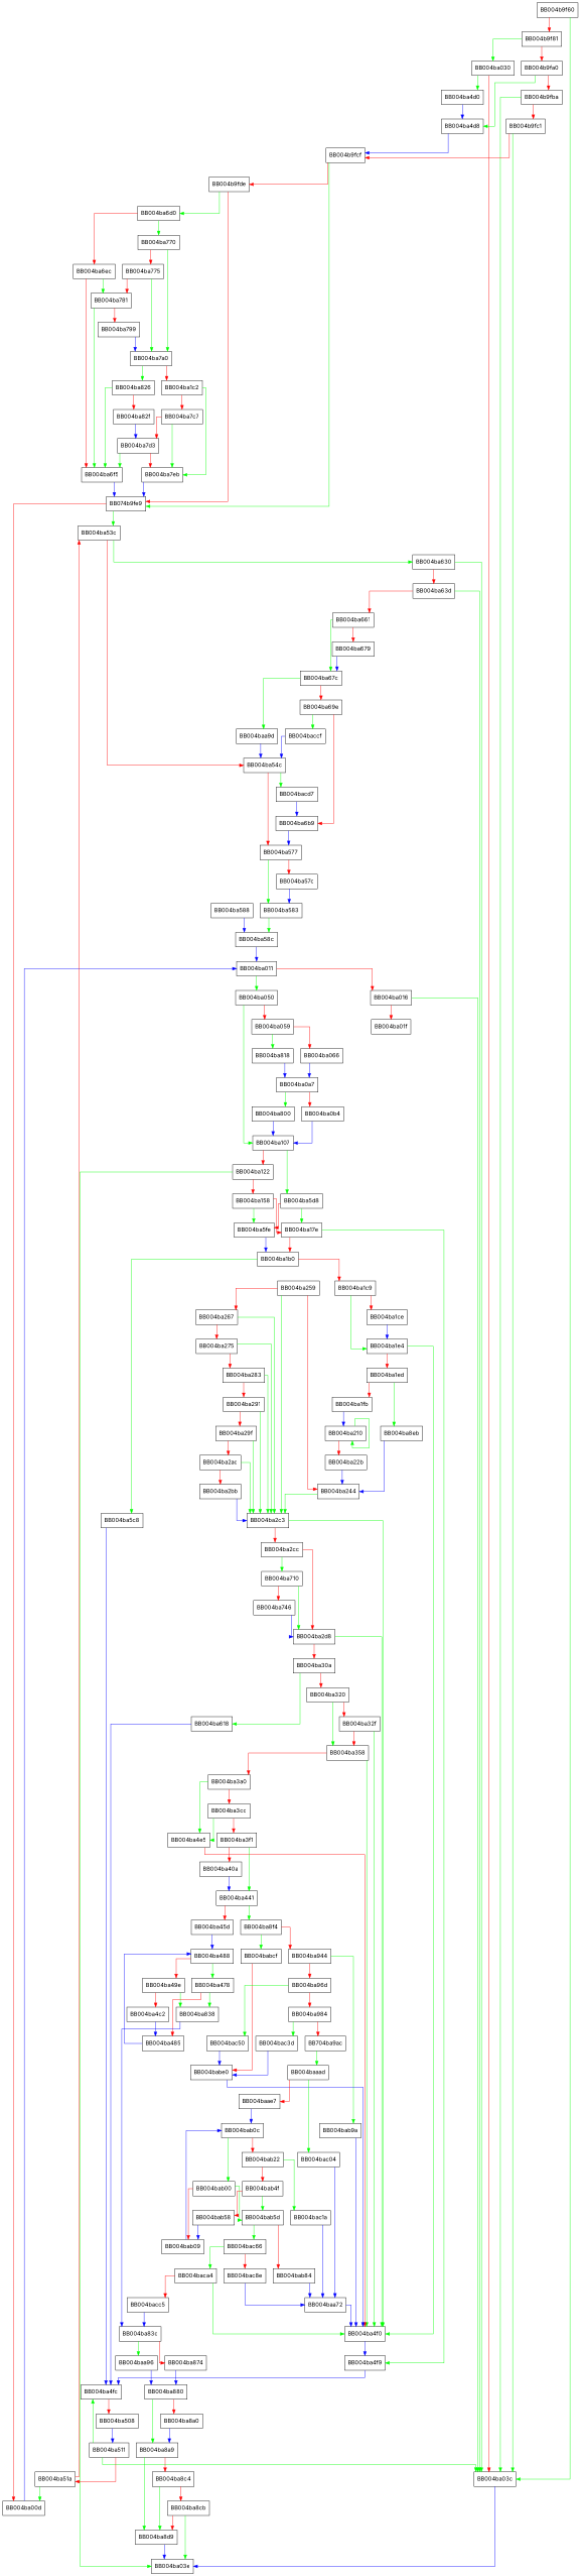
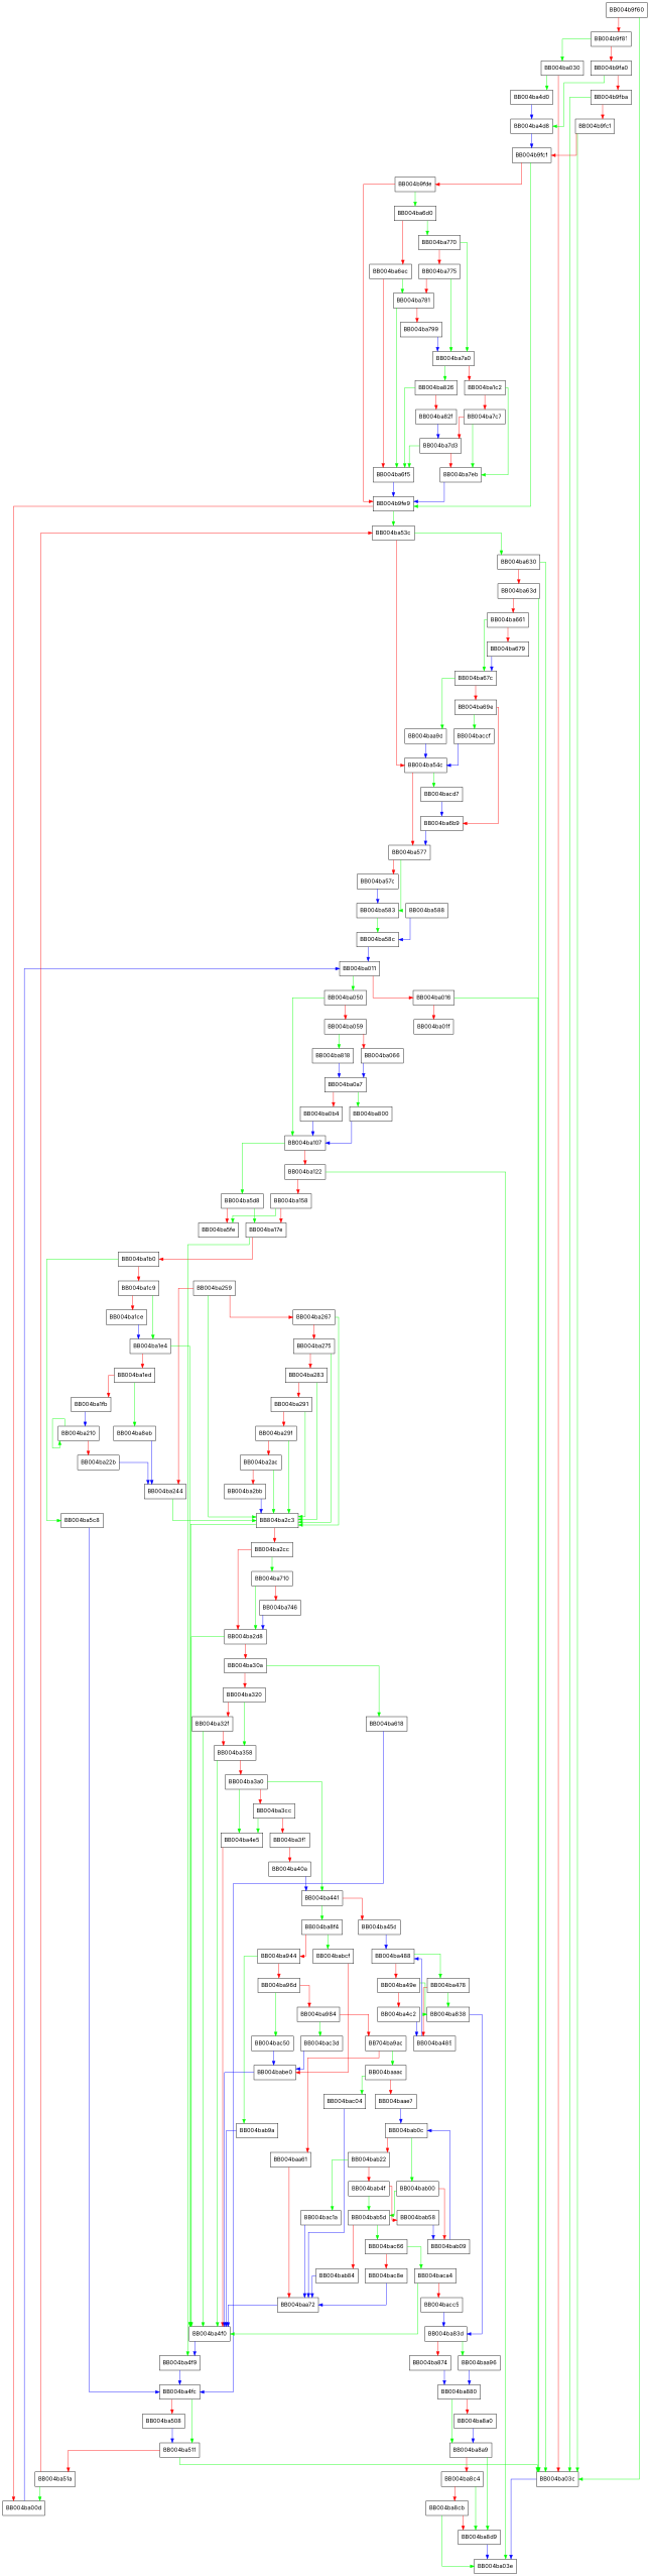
  digraph {
    fontname=Inter
    splines=ortho
    node [fontname=Inter shape=box]
    edge [color=red fontname=Inter]
    BB004b9f60
    BB004ba03c
    BB004b9f81
    BB004ba03e
    BB004ba030
    BB004b9fa0
    BB004ba4d0
    BB004ba4d8
    BB004b9fba
    BB004b9fcf
    BB004b9fc1
-   BB004b9fe9 [label=BB074b9fe9]
+   BB004b9fe9
    BB004b9fde
    BB004ba53c
    BB004ba00d
    BB004ba6d0
    BB004ba630
    BB004ba54c
    BB004ba011
    BB004ba770
    BB004ba6ec
    BB004ba7a0
    BB004ba775
    BB004ba781
    BB004ba6f5
    BB004ba63d
    BB004bacd7
    BB004ba577
    BB004ba050
    BB004ba016
    BB004ba107
    BB004ba059
    BB004ba01f
    BB004ba5d8
    BB004ba122
    BB004ba818
    BB004ba066
    BB004ba5fe
    BB004ba17e
    BB004ba158
    BB004ba0a7
    BB004ba800
    BB004ba0b4
    BB004ba1b0
    BB004ba4f9
    BB004ba5c8
    BB004ba1c9
    BB004ba4fc
    BB004ba511
    BB004ba508
    BB004ba1e4
    BB004ba1ce
    BB004ba4f0
    BB004ba1ed
    BB004ba8eb
    BB004ba1fb
    BB004ba244
    BB004ba210
-   BB004ba2c3
+   BB004ba2c3 [label=BB804ba2c3]
    BB004ba22b
    BB004ba2cc
    BB004ba259
    BB004ba267
    BB004ba710
    BB004ba2d8
    BB004ba275
    BB004ba283
    BB004ba291
    BB004ba29f
    BB004ba2ad
    BB004ba2bb
    BB004ba746
    BB004ba30a
    BB004ba618
    BB004ba320
    BB004ba358
    BB004ba32f
    BB004ba3a0
    BB004ba4e5
    BB004ba3cc
    BB004ba3f1
    BB004ba441
    BB004ba40a
    BB004ba8f4
    BB004ba45d
    BB004babcf
    BB004ba944
    BB004ba488
    BB004babe0
    BB004bab9a
    BB004ba96d
    BB004ba478
    BB004ba49e
    BB004ba838
    BB004ba485
    BB004ba4c2
    BB004ba83d
    BB004baa96
    BB004ba874
    BB004ba51a
    BB004ba661
    BB004ba6b9
    BB004ba583
    BB004ba57c
    BB004ba58c
    BB004ba588
    BB004ba67c
    BB004ba679
    BB004baa9d
    BB004ba69e
    BB004baccf
    BB004ba826
    n113 [label=BB004ba1c2]
    BB004ba799
    BB004ba82f
    BB004ba7eb
    BB004ba7c7
    BB004ba7d3
    BB004ba880
    BB004ba8a9
    BB004ba8a0
    BB004ba8d9
    BB004ba8c4
    BB004ba8cb
    BB004bac50
    BB004ba984
    BB004bac3d
    n128 [label=BB704ba9ac]
    BB004baaad
+   BB004baa61
    BB004bac04
    BB004baae7
    BB004baa72
    BB004bab0c
    BB004bab00
    BB004bab22
    BB004bab5d
    BB004bab09
    BB004bac1a
    BB004bab4f
    BB004bac66
    BB004bab84
    BB004baca4
    BB004bac8e
    BB004bab58
    BB004bacc5
    BB004b9f60 -> BB004ba03c [color=green]
    BB004b9f60 -> BB004b9f81
    BB004ba03c -> BB004ba03e [color=blue]
    BB004b9f81 -> BB004ba030 [color=green]
    BB004b9f81 -> BB004b9fa0
    BB004ba030 -> BB004ba03c
    BB004ba030 -> BB004ba4d0 [color=green]
    BB004b9fa0 -> BB004ba4d8 [color=green]
    BB004b9fa0 -> BB004b9fba
    BB004ba4d0 -> BB004ba4d8 [color=blue]
    BB004ba4d8 -> BB004b9fcf [color=blue]
    BB004b9fba -> BB004ba03c [color=green]
    BB004b9fba -> BB004b9fc1
    BB004b9fcf -> BB004b9fe9 [color=green]
    BB004b9fcf -> BB004b9fde
    BB004b9fc1 -> BB004ba03c [color=green]
    BB004b9fc1 -> BB004b9fcf
    BB004b9fe9 -> BB004ba53c [color=green]
    BB004b9fe9 -> BB004ba00d
    BB004b9fde -> BB004b9fe9
    BB004b9fde -> BB004ba6d0 [color=green]
    BB004ba53c -> BB004ba630 [color=green]
    BB004ba53c -> BB004ba54c
    BB004ba00d -> BB004ba011 [color=blue]
    BB004ba6d0 -> BB004ba770 [color=green]
    BB004ba6d0 -> BB004ba6ec
    BB004ba630 -> BB004ba03c [color=green]
    BB004ba630 -> BB004ba63d
    BB004ba54c -> BB004bacd7 [color=green]
    BB004ba54c -> BB004ba577
    BB004ba011 -> BB004ba050 [color=green]
    BB004ba011 -> BB004ba016
    BB004ba770 -> BB004ba7a0 [color=green]
    BB004ba770 -> BB004ba775
    BB004ba6ec -> BB004ba781 [color=green]
    BB004ba6ec -> BB004ba6f5
    BB004ba7a0 -> BB004ba826 [color=green]
    BB004ba7a0 -> n113
    BB004ba775 -> BB004ba7a0 [color=green]
    BB004ba775 -> BB004ba781
    BB004ba781 -> BB004ba6f5 [color=green]
    BB004ba781 -> BB004ba799
    BB004ba6f5 -> BB004b9fe9 [color=blue]
    BB004ba63d -> BB004ba03c [color=green]
    BB004ba63d -> BB004ba661
    BB004bacd7 -> BB004ba6b9 [color=blue]
    BB004ba577 -> BB004ba583 [color=green]
    BB004ba577 -> BB004ba57c
    BB004ba050 -> BB004ba107 [color=green]
    BB004ba050 -> BB004ba059
    BB004ba016 -> BB004ba03c [color=green]
    BB004ba016 -> BB004ba01f
    BB004ba107 -> BB004ba5d8 [color=green]
    BB004ba107 -> BB004ba122
    BB004ba059 -> BB004ba818 [color=green]
    BB004ba059 -> BB004ba066
    BB004ba5d8 -> BB004ba5fe
    BB004ba5d8 -> BB004ba17e [color=green]
    BB004ba122 -> BB004ba03e [color=green]
    BB004ba122 -> BB004ba158
    BB004ba818 -> BB004ba0a7 [color=blue]
    BB004ba066 -> BB004ba0a7 [color=blue]
-   BB004ba5fe -> BB004ba1b0 [color=blue]
    BB004ba17e -> BB004ba1b0
    BB004ba17e -> BB004ba4f9 [color=green]
    BB004ba158 -> BB004ba5fe [color=green]
    BB004ba158 -> BB004ba17e
    BB004ba0a7 -> BB004ba800 [color=green]
    BB004ba0a7 -> BB004ba0b4
    BB004ba800 -> BB004ba107 [color=blue]
    BB004ba0b4 -> BB004ba107 [color=blue]
    BB004ba1b0 -> BB004ba5c8 [color=green]
    BB004ba1b0 -> BB004ba1c9
    BB004ba4f9 -> BB004ba4fc [color=blue]
    BB004ba5c8 -> BB004ba4fc [color=blue]
    BB004ba1c9 -> BB004ba1e4 [color=green]
    BB004ba1c9 -> BB004ba1ce
-   BB004ba511 -> BB004ba4fc [color=green]
+   BB004ba4fc -> BB004ba511 [color=green]
    BB004ba4fc -> BB004ba508
    BB004ba511 -> BB004ba03c [color=green]
    BB004ba511 -> BB004ba51a
    BB004ba508 -> BB004ba511 [color=blue]
    BB004ba1e4 -> BB004ba4f0 [color=green]
    BB004ba1e4 -> BB004ba1ed
    BB004ba1ce -> BB004ba1e4 [color=blue]
    BB004ba4f0 -> BB004ba4f9 [color=blue]
    BB004ba1ed -> BB004ba8eb [color=green]
    BB004ba1ed -> BB004ba1fb
    BB004ba8eb -> BB004ba244 [color=blue]
    BB004ba1fb -> BB004ba210 [color=blue]
    BB004ba244 -> BB004ba2c3 [color=green]
    BB004ba210 -> BB004ba210 [color=green]
    BB004ba210 -> BB004ba22b
    BB004ba2c3 -> BB004ba4f0 [color=green]
    BB004ba2c3 -> BB004ba2cc
    BB004ba22b -> BB004ba244 [color=blue]
    BB004ba2cc -> BB004ba710 [color=green]
    BB004ba2cc -> BB004ba2d8
    BB004ba259 -> BB004ba244
    BB004ba259 -> BB004ba2c3 [color=green]
    BB004ba259 -> BB004ba267
    BB004ba267 -> BB004ba2c3 [color=green]
    BB004ba267 -> BB004ba275
    BB004ba710 -> BB004ba2d8 [color=green]
    BB004ba710 -> BB004ba746
    BB004ba2d8 -> BB004ba4f0 [color=green]
    BB004ba2d8 -> BB004ba30a
    BB004ba275 -> BB004ba2c3 [color=green]
    BB004ba275 -> BB004ba283
    BB004ba283 -> BB004ba2c3 [color=green]
    BB004ba283 -> BB004ba291
    BB004ba291 -> BB004ba2c3 [color=green]
    BB004ba291 -> BB004ba29f
    BB004ba29f -> BB004ba2c3 [color=green]
    BB004ba29f -> BB004ba2ad
    BB004ba2ad -> BB004ba2c3 [color=green]
    BB004ba2ad -> BB004ba2bb
    BB004ba2bb -> BB004ba2c3 [color=blue]
    BB004ba746 -> BB004ba2d8 [color=blue]
    BB004ba30a -> BB004ba618 [color=green]
    BB004ba30a -> BB004ba320
    BB004ba618 -> BB004ba4fc [color=blue]
    BB004ba320 -> BB004ba358 [color=green]
    BB004ba320 -> BB004ba32f
    BB004ba358 -> BB004ba4f0 [color=green]
    BB004ba358 -> BB004ba3a0
    BB004ba32f -> BB004ba4f0 [color=green]
    BB004ba32f -> BB004ba358
    BB004ba3a0 -> BB004ba4e5 [color=green]
    BB004ba3a0 -> BB004ba3cc
    BB004ba4e5 -> BB004ba4f0
    BB004ba3cc -> BB004ba4e5 [color=green]
    BB004ba3cc -> BB004ba3f1
-   BB004ba3f1 -> BB004ba441 [color=green]
+   BB004ba3a0 -> BB004ba441 [color=green]
    BB004ba3f1 -> BB004ba40a
    BB004ba441 -> BB004ba8f4 [color=green]
    BB004ba441 -> BB004ba45d
    BB004ba40a -> BB004ba441 [color=blue]
    BB004ba8f4 -> BB004babcf [color=green]
    BB004ba8f4 -> BB004ba944
    BB004ba45d -> BB004ba488 [color=blue]
    BB004babcf -> BB004babe0
    BB004ba944 -> BB004bab9a [color=green]
    BB004ba944 -> BB004ba96d
    BB004ba488 -> BB004ba478 [color=green]
    BB004ba488 -> BB004ba49e
    BB004babe0 -> BB004ba4f0 [color=blue]
    BB004bab9a -> BB004ba4f0 [color=blue]
    BB004ba96d -> BB004bac50 [color=green]
    BB004ba96d -> BB004ba984
    BB004ba478 -> BB004ba838 [color=green]
    BB004ba478 -> BB004ba485
    BB004ba49e -> BB004ba838 [color=green]
    BB004ba49e -> BB004ba4c2
    BB004ba838 -> BB004ba83d [color=blue]
    BB004ba485 -> BB004ba488 [color=blue]
    BB004ba4c2 -> BB004ba485 [color=blue]
    BB004ba83d -> BB004baa96 [color=green]
    BB004ba83d -> BB004ba874
    BB004baa96 -> BB004ba880 [color=blue]
    BB004ba874 -> BB004ba880 [color=blue]
    BB004ba51a -> BB004ba53c
    BB004ba51a -> BB004ba00d [color=green]
    BB004ba661 -> BB004ba67c [color=green]
    BB004ba661 -> BB004ba679
    BB004ba6b9 -> BB004ba577 [color=blue]
    BB004ba583 -> BB004ba58c [color=green]
    BB004ba57c -> BB004ba583 [color=blue]
    BB004ba58c -> BB004ba011 [color=blue]
    BB004ba588 -> BB004ba58c [color=blue]
    BB004ba67c -> BB004baa9d [color=green]
    BB004ba67c -> BB004ba69e
    BB004ba679 -> BB004ba67c [color=blue]
    BB004baa9d -> BB004ba54c [color=blue]
    BB004ba69e -> BB004ba6b9
    BB004ba69e -> BB004baccf [color=green]
    BB004baccf -> BB004ba54c [color=blue]
    BB004ba826 -> BB004ba6f5 [color=green]
    BB004ba826 -> BB004ba82f
    n113 -> BB004ba7eb [color=green]
    n113 -> BB004ba7c7
    BB004ba799 -> BB004ba7a0 [color=blue]
    BB004ba82f -> BB004ba7d3 [color=blue]
    BB004ba7eb -> BB004b9fe9 [color=blue]
    BB004ba7c7 -> BB004ba7eb [color=green]
    BB004ba7c7 -> BB004ba7d3
    BB004ba7d3 -> BB004ba6f5 [color=green]
    BB004ba7d3 -> BB004ba7eb
    BB004ba880 -> BB004ba8a9 [color=green]
    BB004ba880 -> BB004ba8a0
    BB004ba8a9 -> BB004ba8d9 [color=green]
    BB004ba8a9 -> BB004ba8c4
    BB004ba8a0 -> BB004ba8a9 [color=blue]
    BB004ba8d9 -> BB004ba03e [color=blue]
    BB004ba8c4 -> BB004ba8d9 [color=green]
    BB004ba8c4 -> BB004ba8cb
    BB004ba8cb -> BB004ba03e [color=green]
    BB004ba8cb -> BB004ba8d9
    BB004bac50 -> BB004babe0 [color=blue]
    BB004ba984 -> BB004bac3d [color=green]
    BB004ba984 -> n128
    BB004bac3d -> BB004babe0 [color=blue]
    n128 -> BB004baaad [color=green]
+   n128 -> BB004baa61
    BB004baaad -> BB004bac04 [color=green]
    BB004baaad -> BB004baae7
+   BB004baa61 -> BB004baa72
    BB004bac04 -> BB004baa72 [color=blue]
    BB004baae7 -> BB004bab0c [color=blue]
    BB004baa72 -> BB004ba4f0 [color=blue]
    BB004bab0c -> BB004bab00 [color=green]
    BB004bab0c -> BB004bab22
    BB004bab00 -> BB004bab5d [color=green]
    BB004bab00 -> BB004bab09
    BB004bab22 -> BB004bac1a [color=green]
    BB004bab22 -> BB004bab4f
    BB004bab5d -> BB004bac66 [color=green]
    BB004bab5d -> BB004bab84
    BB004bab09 -> BB004bab0c [color=blue]
    BB004bac1a -> BB004baa72 [color=blue]
    BB004bab4f -> BB004bab5d [color=green]
    BB004bab4f -> BB004bab58
    BB004bac66 -> BB004baca4 [color=green]
    BB004bac66 -> BB004bac8e
    BB004bab84 -> BB004baa72 [color=blue]
    BB004baca4 -> BB004ba4f0 [color=green]
    BB004baca4 -> BB004bacc5
    BB004bac8e -> BB004baa72 [color=blue]
    BB004bab58 -> BB004bab09 [color=blue]
    BB004bacc5 -> BB004ba83d [color=blue]
  }
